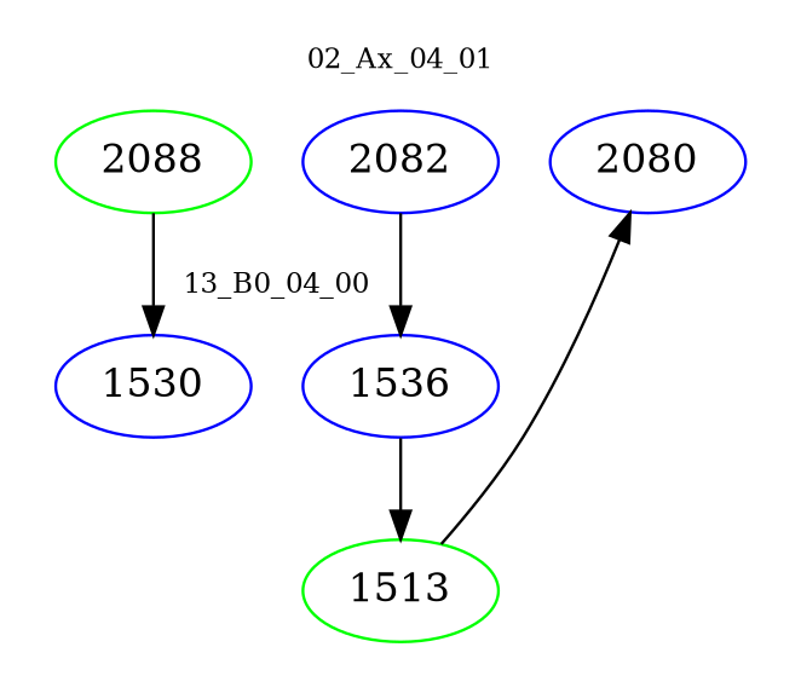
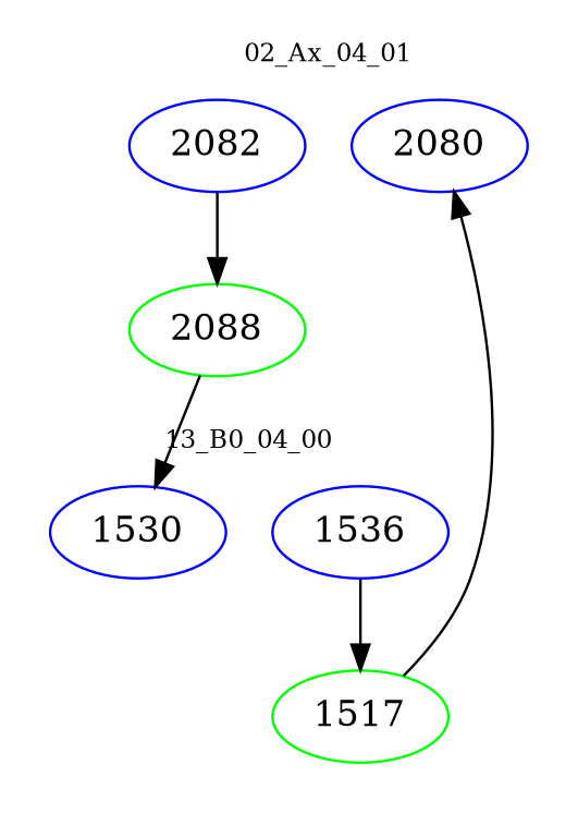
  digraph {
    node [color=blue]
    edge [color=black]
    n1 [label=2082]
    n2 [label=2080]
    n3 [color=green label=2088]
    n4 [label=1536]
-   n5 [color=green label=1513]
+   n5 [color=green label=1517]
    n6 [label=1530]
    subgraph cluster_1 {
      color=white
      fontsize=10
      label="02_Ax_04_01"
      n1
      n2
      n3
    }
    subgraph cluster_2 {
      color=white
      fontsize=10
      label="13_B0_04_00"
      n4
      n5
      n6
    }
-   n1 -> n4
+   n1 -> n3
    n3 -> n6
    n4 -> n5
    n5 -> n2
  }
